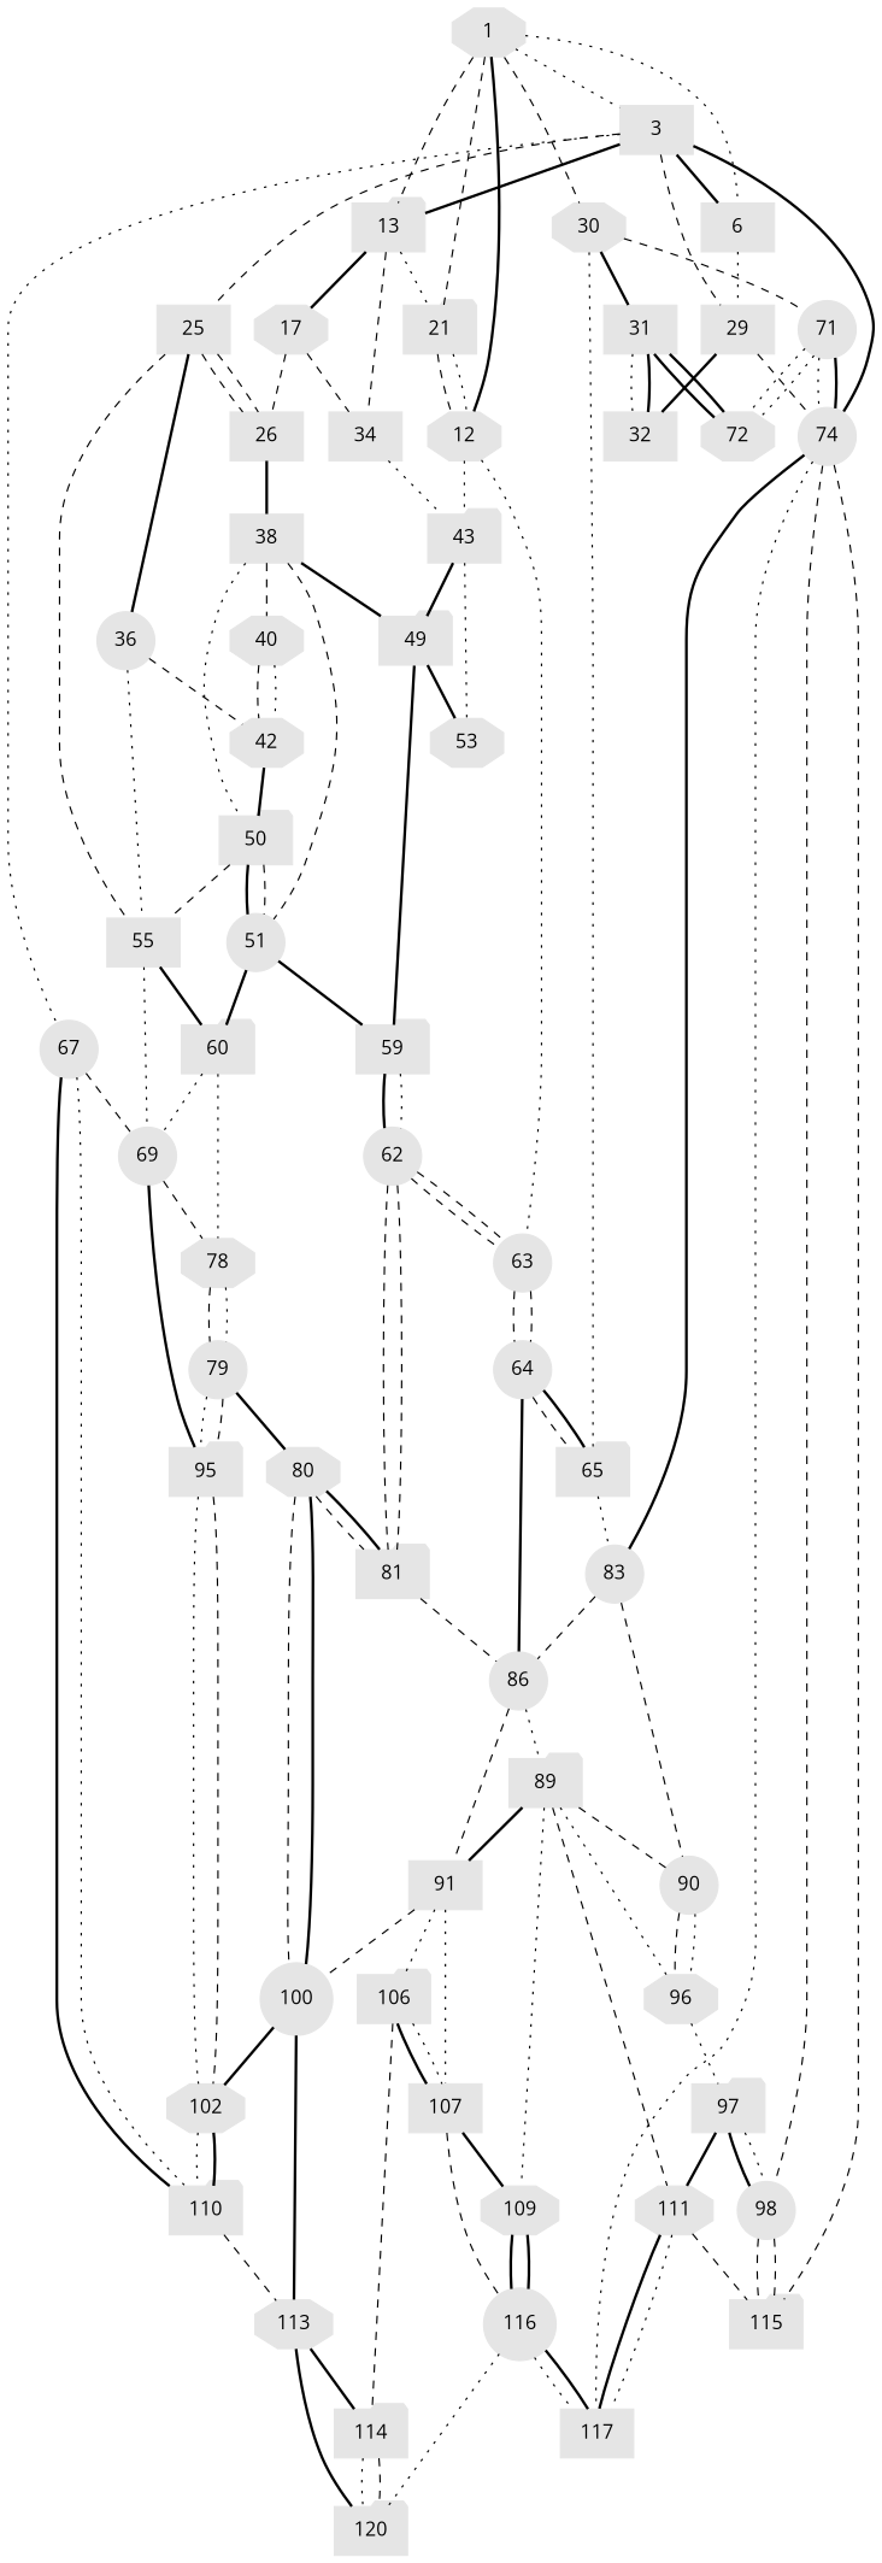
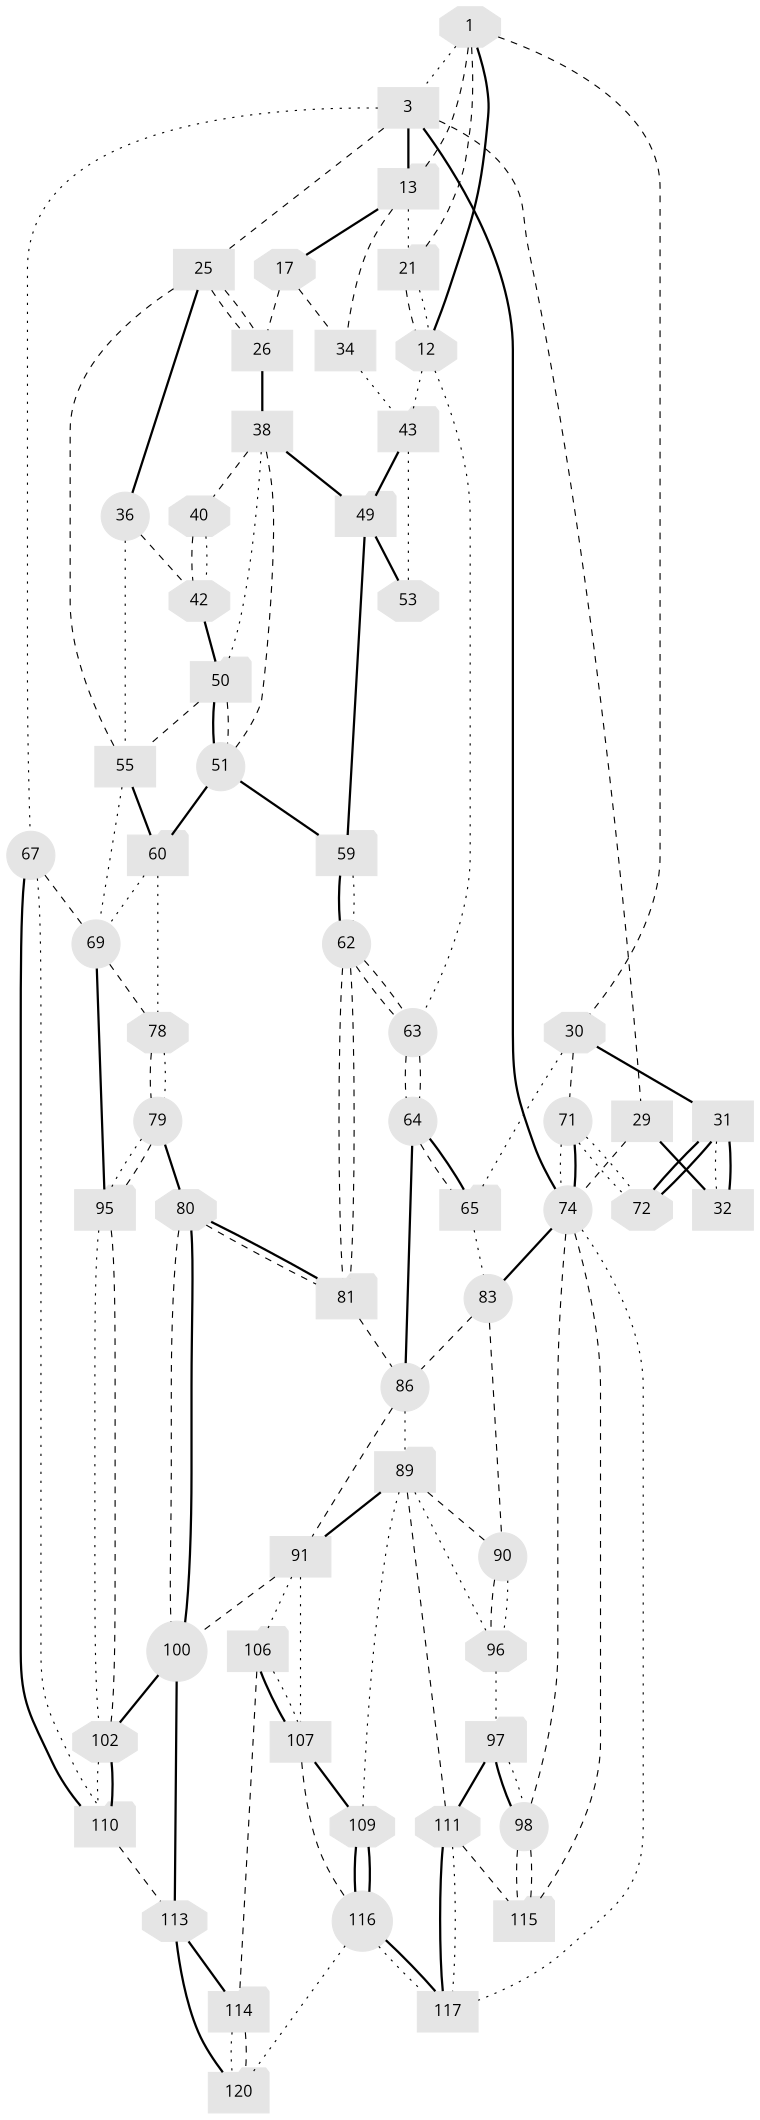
  graph {
    fontname="Open Sans"
    node [color=gray90 fontname="Open Sans" shape=folder style=filled]
    edge [fontname="Open Sans" style=dashed]
    1 [shape=octagon super="+2+7"]
    3 [shape=box super="+82+16+4"]
-   6 [shape=box super="+9"]
    13 [super="+14+19"]
    21
    n6 [label=12 shape=octagon super="+47"]
    30 [shape=octagon super="+66"]
    25 [shape=box super="+37"]
    29 [shape=box super="+33"]
    67 [shape=circle super="+68"]
    74 [shape=circle super="+75"]
    17 [shape=octagon super="+18"]
    34 [shape=box super="+35"]
    43 [super="+44+46"]
    63 [shape=circle]
    31 [shape=box]
    65
    71 [shape=circle]
    26 [shape=box super="+27"]
    36 [shape=circle super="+41"]
    55 [shape=box super="+57+56"]
    32 [shape=box super="+73"]
    69 [shape=circle super="+70"]
    110
    83 [shape=circle super="+84"]
    98 [shape=circle]
    115
    117 [shape=box]
    38 [shape=box super="+48+39"]
    49 [super="+54"]
    53 [shape=octagon]
    64 [shape=circle]
    42 [shape=octagon]
    60 [super="+61"]
    40 [shape=octagon]
    50 [super="+52"]
    51 [shape=circle super="+58"]
    72 [shape=octagon]
    59
    62 [shape=circle]
    78 [shape=octagon]
    95
    81
    79 [shape=circle]
    86 [shape=circle super="+88+87"]
    89 [super="+93"]
    91 [shape=box super="+92+101"]
    90 [shape=circle]
    113 [shape=octagon super="+122"]
    102 [shape=octagon]
    80 [shape=octagon]
    100 [shape=circle super="+103"]
    96 [shape=octagon]
    109 [shape=octagon]
    111 [shape=octagon super="+112"]
    106
    107 [shape=box super="+108"]
    97
    116 [shape=circle super="+121"]
    114
    120
    1 -- 3 [style=dotted]
-   1 -- 6 [style=dotted]
    1 -- 13 [weight=3]
    1 -- 21
    1 -- n6 [style=bold]
    1 -- 30
-   3 -- 6 [style=bold weight=2]
    3 -- 13 [style=bold]
    3 -- 25
    3 -- 29
    3 -- 67 [style=dotted weight=2]
    3 -- 74 [style=bold weight=2]
-   6 -- 29 [style=dotted]
    13 -- 21 [style=dotted]
    13 -- 17 [style=bold weight=2]
    13 -- 34
    21 -- n6
    21 -- n6 [style=dotted]
    n6 -- 43 [style=dotted]
    n6 -- 63 [style=dotted]
    30 -- 31 [style=bold]
    30 -- 65 [style=dotted]
    30 -- 71
    25 -- 26
    25 -- 26
    25 -- 36 [style=bold]
    25 -- 55
    29 -- 74
    29 -- 32 [style=bold weight=2]
    67 -- 69 [weight=2]
    67 -- 110 [style=bold]
    67 -- 110 [style=dotted]
    74 -- 83 [style=bold]
    74 -- 98
    74 -- 115
    74 -- 117 [style=dotted]
    17 -- 34
    17 -- 26 [weight=2]
    34 -- 43 [style=dotted]
    43 -- 49 [style=bold]
    43 -- 53 [style=dotted weight=2]
    63 -- 64
    63 -- 64
    31 -- 32 [style=dotted]
    31 -- 32 [style=bold]
    31 -- 72 [style=bold]
    31 -- 72 [style=bold]
    65 -- 83 [style=dotted]
    71 -- 74 [style=dotted]
    71 -- 74 [style=bold]
    71 -- 72 [style=dotted]
    71 -- 72 [style=dotted]
    26 -- 38 [style=bold]
    36 -- 55 [style=dotted]
    36 -- 42
    55 -- 69 [style=dotted]
    55 -- 60 [style=bold]
    69 -- 78
    69 -- 95 [style=bold]
    110 -- 113
    83 -- 86
    83 -- 90
    98 -- 115
    98 -- 115
    38 -- 49 [style=bold]
    38 -- 40
    38 -- 50 [style=dotted]
    38 -- 51
    49 -- 53 [style=bold]
    49 -- 59 [style=bold]
    64 -- 65
    64 -- 65 [style=bold]
    64 -- 86 [style=bold]
    42 -- 50 [style=bold]
    60 -- 69 [style=dotted]
    60 -- 78 [style=dotted]
    40 -- 42
    40 -- 42 [style=dotted]
    50 -- 55
    50 -- 51 [style=bold]
    50 -- 51
    51 -- 60 [style=bold]
    51 -- 59 [style=bold]
    59 -- 62 [style=bold]
    59 -- 62 [style=dotted]
    62 -- 63
    62 -- 63
    62 -- 81
    62 -- 81
    78 -- 79
    78 -- 79 [style=dotted]
    95 -- 102 [style=dotted]
    95 -- 102
    81 -- 86
    79 -- 95 [style=dotted]
    79 -- 95
    79 -- 80 [style=bold]
    86 -- 89 [style=dotted]
    86 -- 91
    89 -- 91 [style=bold]
    89 -- 90
    89 -- 96 [style=dotted]
    89 -- 109 [style=dotted]
    89 -- 111
    91 -- 100
    91 -- 106 [style=dotted]
    91 -- 107 [style=dotted]
    90 -- 96
    90 -- 96 [style=dotted]
    113 -- 114 [style=bold]
    113 -- 120 [style=bold]
    102 -- 110 [style=dotted]
    102 -- 110 [style=bold]
    80 -- 81
    80 -- 81 [style=bold]
    80 -- 100
    80 -- 100 [style=bold]
    100 -- 113 [style=bold]
    100 -- 102 [style=bold]
    96 -- 97 [style=dotted]
    109 -- 116 [style=bold]
    109 -- 116 [style=bold]
    111 -- 115
    111 -- 117 [style=bold]
    111 -- 117 [style=dotted]
    106 -- 107 [style=bold]
    106 -- 107 [style=dotted]
    106 -- 114
    107 -- 109 [style=bold]
    107 -- 116
    97 -- 98 [style=bold]
    97 -- 98 [style=dotted]
    97 -- 111 [style=bold]
    116 -- 117 [style=dotted]
    116 -- 117 [style=bold]
    116 -- 120 [style=dotted]
    114 -- 120 [style=dotted]
    114 -- 120
  }
